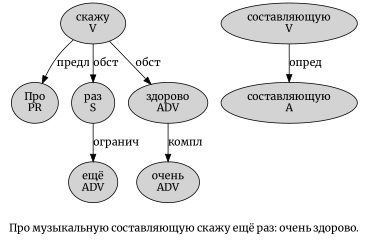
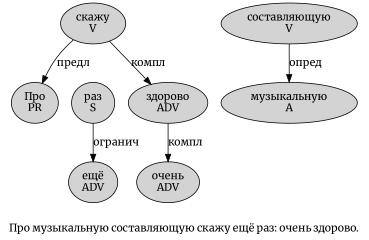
  digraph {
    fontname=Merriweather
    label="Про музыкальную составляющую скажу ещё раз: очень здорово."
    node [fillcolor=lightgray fontname=Merriweather penwidth=1 shape=ellipse style=filled]
    edge [fontname=Merriweather]
    n1 [label="Про\nPR"]
    n2 [label="составляющую\nV"]
-   n3 [label="составляющую\nA"]
+   n3 [label="музыкальную\nA"]
    n4 [label="скажу\nV"]
    n5 [label="раз\nS"]
    n6 [label="здорово\nADV"]
    n7 [label="ещё\nADV"]
    n8 [label="очень\nADV"]
    n2 -> n3 [label="опред"]
    n4 -> n1 [label="предл"]
-   n4 -> n5 [label="обст"]
-   n4 -> n6 [label="обст"]
+   n4 -> n6 [label="компл"]
    n5 -> n7 [label="огранич"]
    n6 -> n8 [label="компл"]
  }
